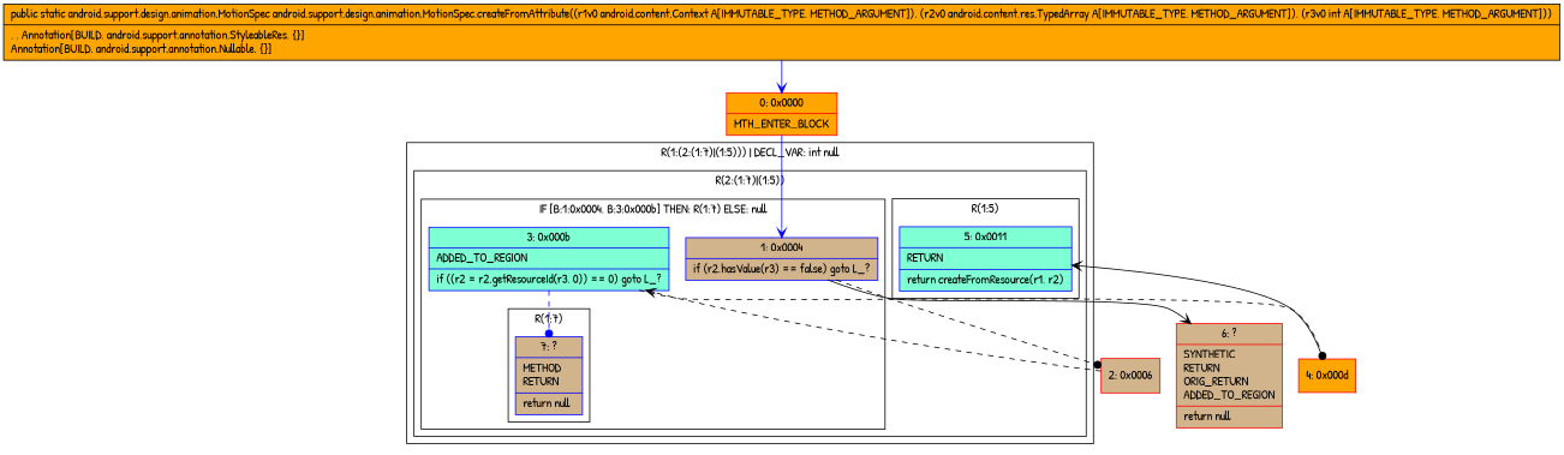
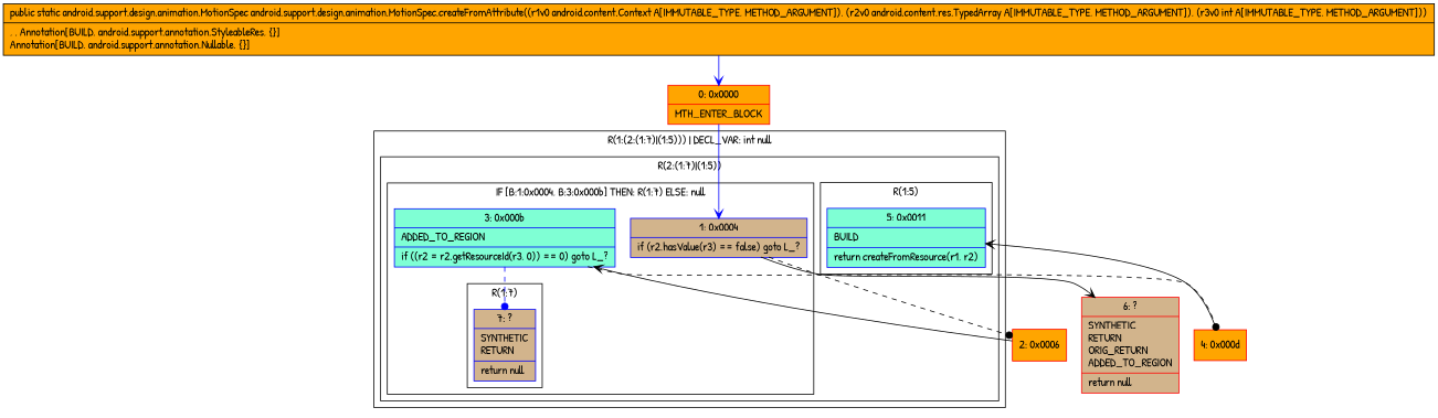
  digraph {
    fontname="Patrick Hand"
    node [color=blue fillcolor=tan fontname="Patrick Hand" shape=record style=filled]
    edge [arrowhead=vee color=black fontname="Patrick Hand"]
-   n1 [label="{7\:\ ?|METHOD\lRETURN\l|return null\l}"]
+   n1 [label="{7\:\ ?|SYNTHETIC\lRETURN\l|return null\l}"]
    n2 [label="{1\:\ 0x0004|if (r2.hasValue(r3) == false) goto L_?\l}"]
    n3 [fillcolor=aquamarine label="{3\:\ 0x000b|ADDED_TO_REGION\l|if ((r2 = r2.getResourceId(r3, 0)) == 0) goto L_?\l}"]
-   n4 [fillcolor=aquamarine label="{5\:\ 0x0011|RETURN\l|return createFromResource(r1, r2)\l}"]
-   n5 [color=red label="{2\:\ 0x0006}"]
+   n4 [fillcolor=aquamarine label="{5\:\ 0x0011|BUILD\l|return createFromResource(r1, r2)\l}"]
+   n5 [color=red fillcolor=orange label="{2\:\ 0x0006}"]
    n6 [color=red label="{6\:\ ?|SYNTHETIC\lRETURN\lORIG_RETURN\lADDED_TO_REGION\l|return null\l}"]
    n7 [color=red fillcolor=orange label="{4\:\ 0x000d}"]
    n8 [color=red fillcolor=orange label="{0\:\ 0x0000|MTH_ENTER_BLOCK\l}"]
    n9 [fillcolor=orange label="{public static android.support.design.animation.MotionSpec android.support.design.animation.MotionSpec.createFromAttribute((r1v0 android.content.Context A[IMMUTABLE_TYPE, METHOD_ARGUMENT]), (r2v0 android.content.res.TypedArray A[IMMUTABLE_TYPE, METHOD_ARGUMENT]), (r3v0 int A[IMMUTABLE_TYPE, METHOD_ARGUMENT]))  | , , Annotation[BUILD, android.support.annotation.StyleableRes, \{\}]\lAnnotation[BUILD, android.support.annotation.Nullable, \{\}]\l}" color=""]
    subgraph cluster_1 {
      label="R(1:(2:(1:7)|(1:5))) | DECL_VAR: int null\l"
      subgraph cluster_2 {
        label="R(2:(1:7)|(1:5))"
        subgraph cluster_3 {
          label="IF [B:1:0x0004, B:3:0x000b] THEN: R(1:7) ELSE: null"
          n2
          n3
          subgraph cluster_4 {
            label="R(1:7)"
            n1
          }
        }
        subgraph cluster_5 {
          label="R(1:5)"
          n4
        }
      }
    }
    n2 -> n5 [arrowhead=dot style=dashed]
    n2 -> n6
    n3 -> n1 [arrowhead=dot color=blue style=dashed]
    n3 -> n7 [arrowhead=dot style=dashed]
-   n5 -> n3 [style=dashed]
+   n5 -> n3
    n7 -> n4
    n8 -> n2 [color=blue]
    n9 -> n8 [color=blue]
  }
